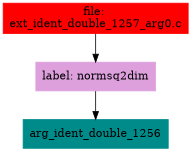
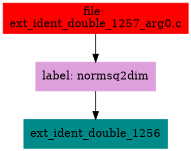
  digraph {
    node [shape=box style=filled]
    n1 [color=red label="file: \next_ident_double_1257_arg0.c"]
    n2 [color=plum label="label: normsq2dim"]
-   n3 [color=cyan4 label=arg_ident_double_1256]
+   n3 [color=cyan4 label=ext_ident_double_1256]
    n1 -> n2
    n2 -> n3
  }
